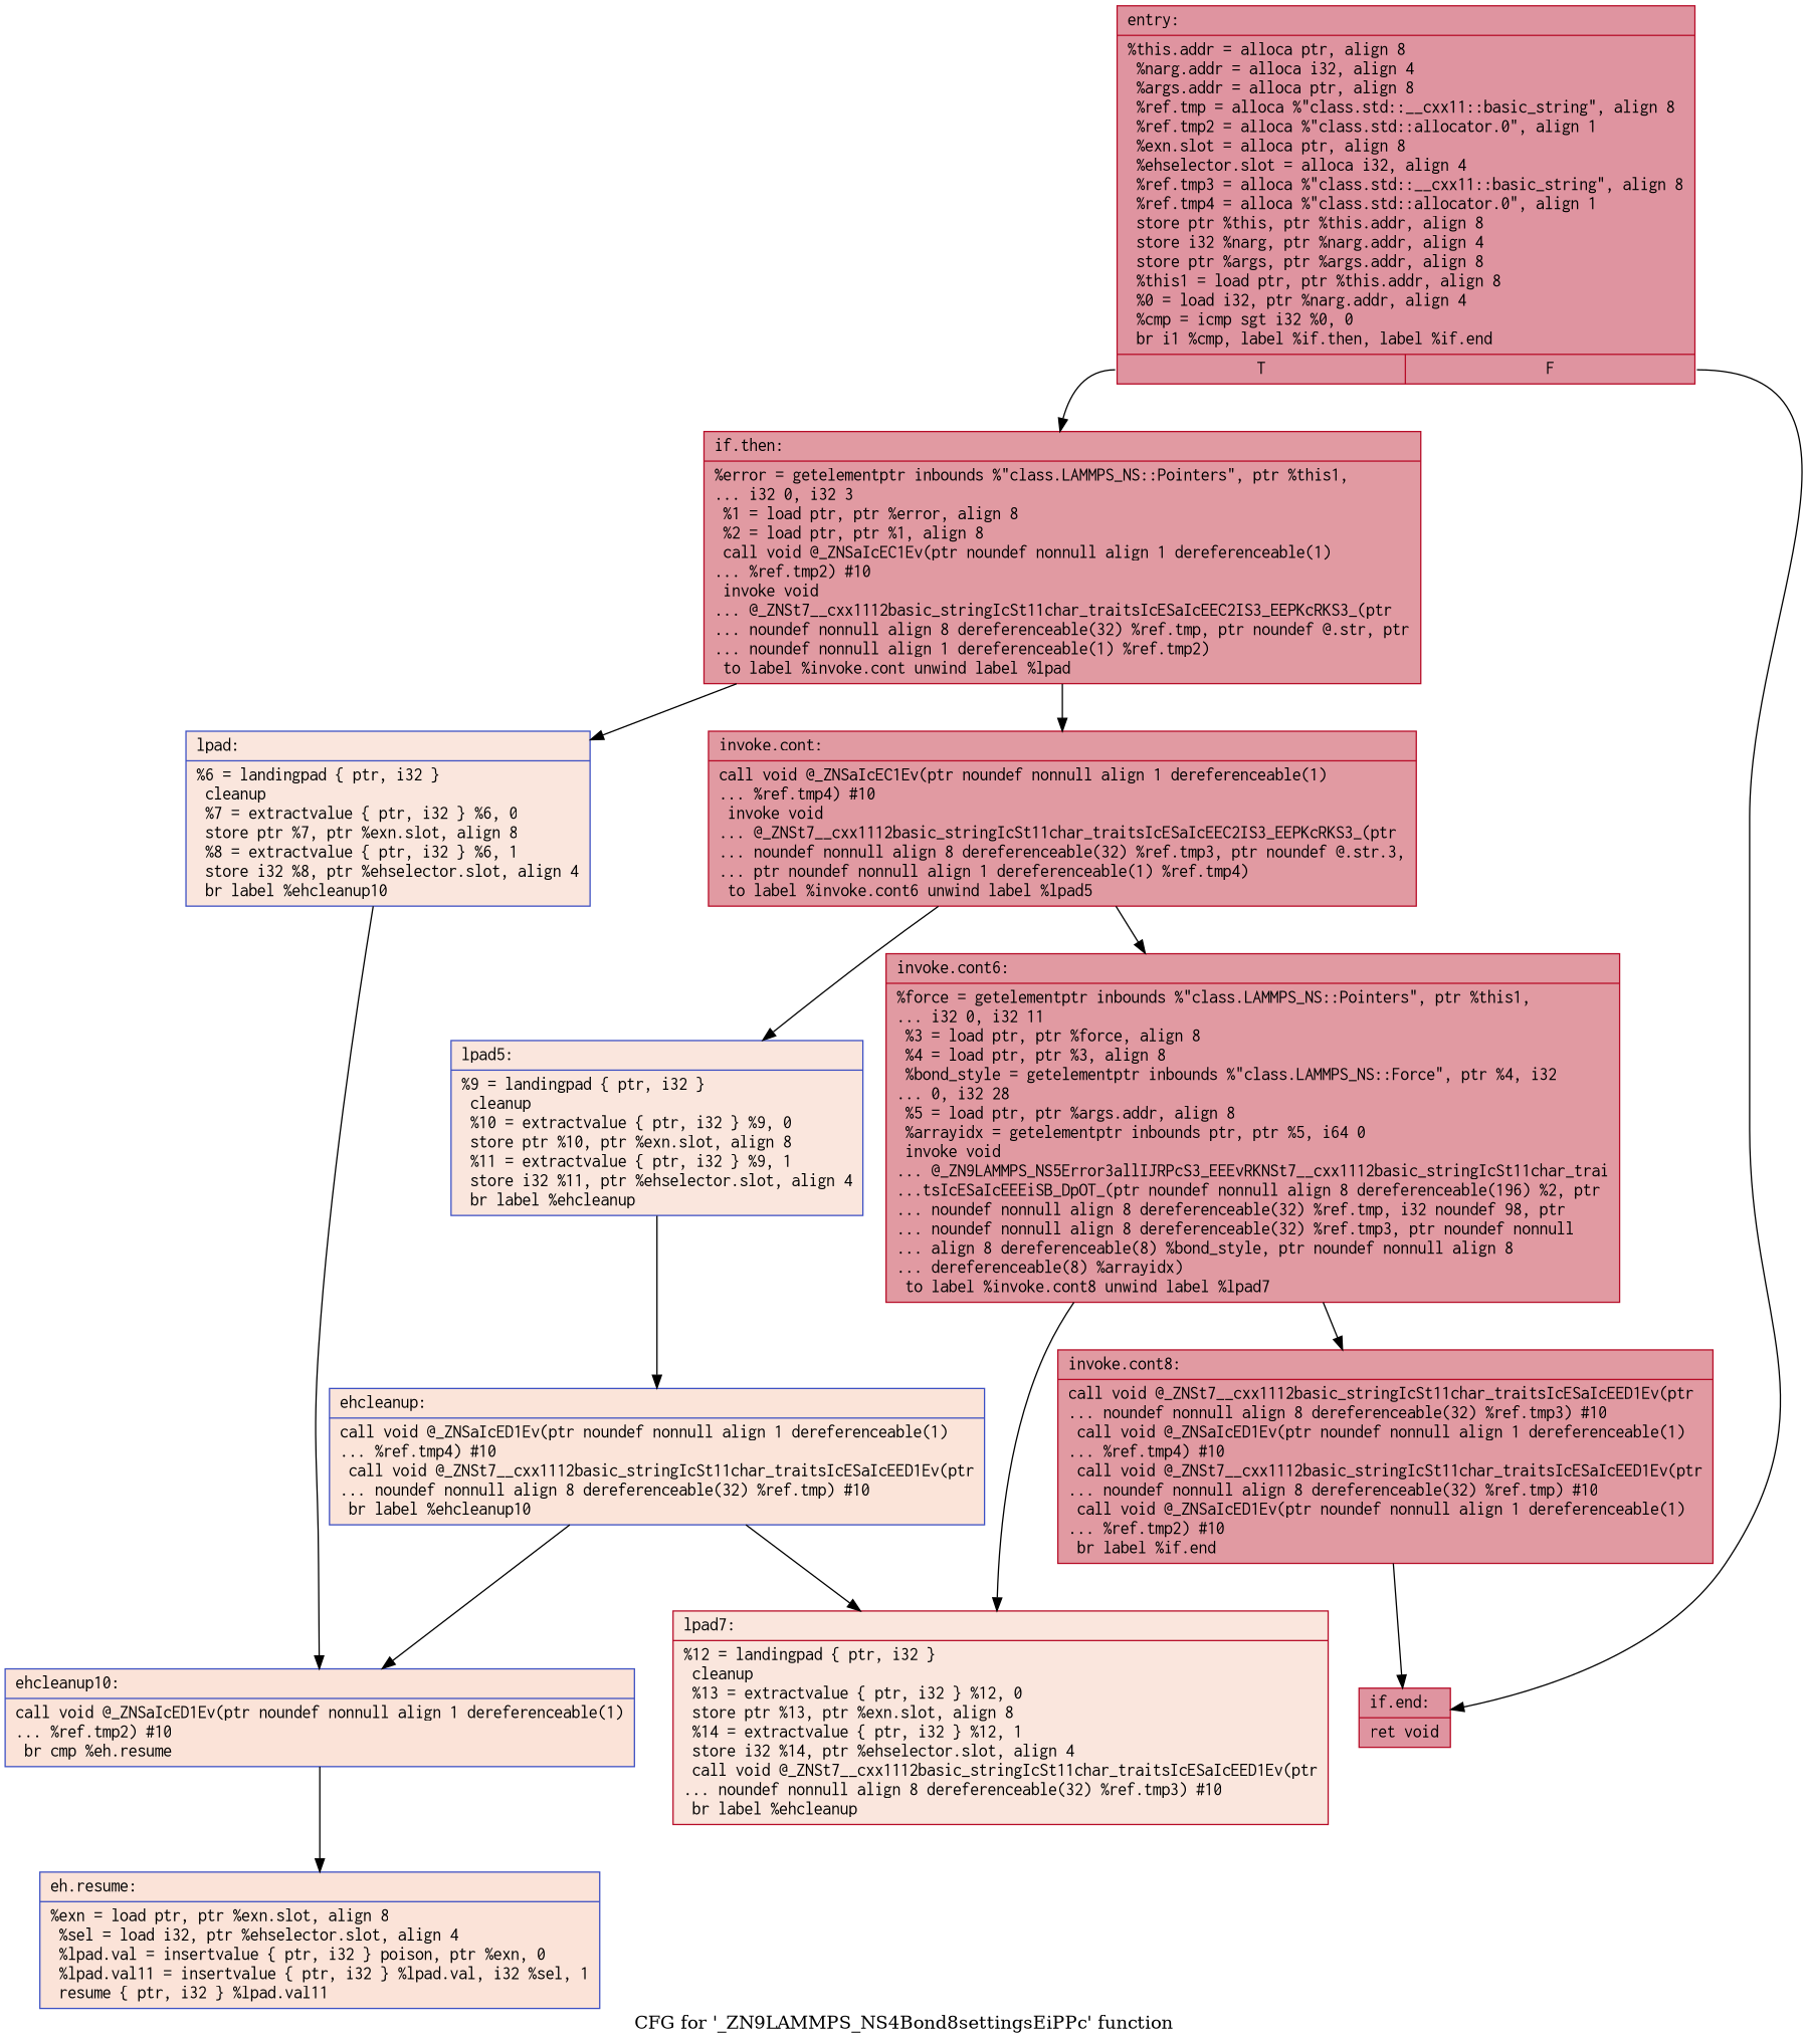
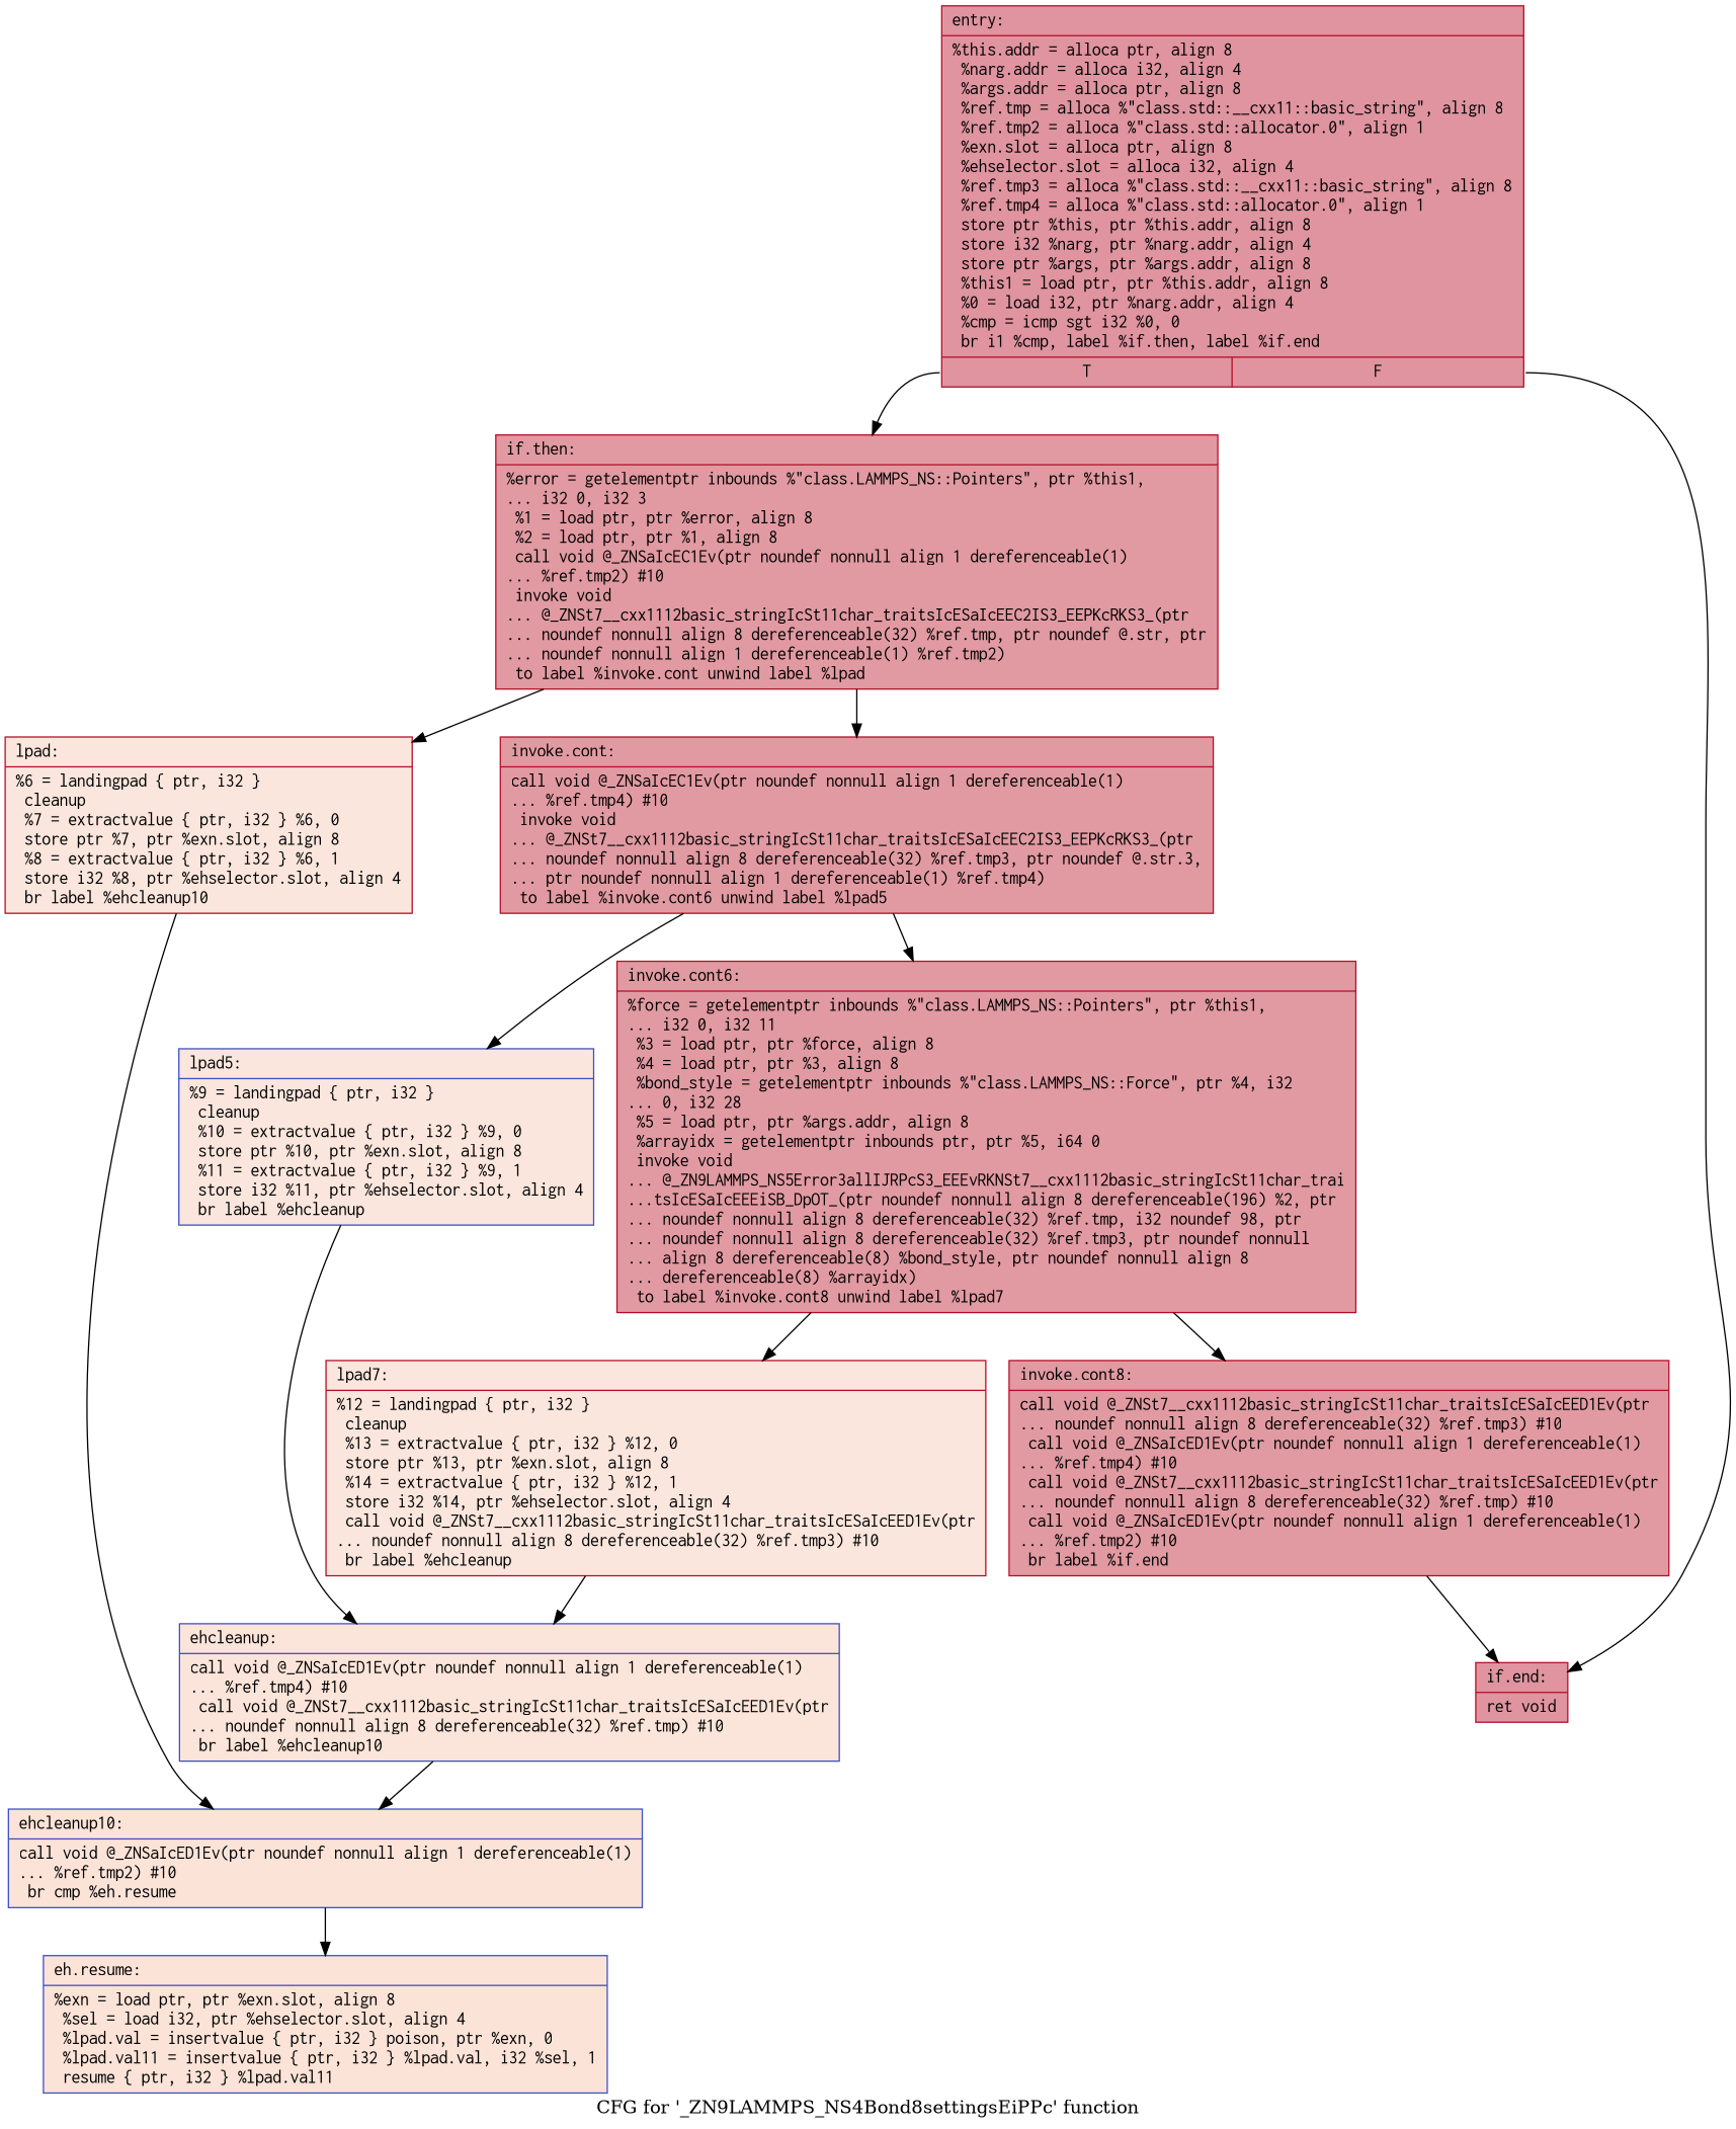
  digraph {
    label="CFG for '_ZN9LAMMPS_NS4Bond8settingsEiPPc' function"
    node [color="#b70d28ff" fillcolor="#bb1b2c70" fontname=Courier shape=record style=filled]
    n1 [fillcolor="#b70d2870" label="{entry:\l|  %this.addr = alloca ptr, align 8\l  %narg.addr = alloca i32, align 4\l  %args.addr = alloca ptr, align 8\l  %ref.tmp = alloca %\"class.std::__cxx11::basic_string\", align 8\l  %ref.tmp2 = alloca %\"class.std::allocator.0\", align 1\l  %exn.slot = alloca ptr, align 8\l  %ehselector.slot = alloca i32, align 4\l  %ref.tmp3 = alloca %\"class.std::__cxx11::basic_string\", align 8\l  %ref.tmp4 = alloca %\"class.std::allocator.0\", align 1\l  store ptr %this, ptr %this.addr, align 8\l  store i32 %narg, ptr %narg.addr, align 4\l  store ptr %args, ptr %args.addr, align 8\l  %this1 = load ptr, ptr %this.addr, align 8\l  %0 = load i32, ptr %narg.addr, align 4\l  %cmp = icmp sgt i32 %0, 0\l  br i1 %cmp, label %if.then, label %if.end\l|{<s0>T|<s1>F}}"]
    n2 [label="{if.then:\l|  %error = getelementptr inbounds %\"class.LAMMPS_NS::Pointers\", ptr %this1,\l... i32 0, i32 3\l  %1 = load ptr, ptr %error, align 8\l  %2 = load ptr, ptr %1, align 8\l  call void @_ZNSaIcEC1Ev(ptr noundef nonnull align 1 dereferenceable(1)\l... %ref.tmp2) #10\l  invoke void\l... @_ZNSt7__cxx1112basic_stringIcSt11char_traitsIcESaIcEEC2IS3_EEPKcRKS3_(ptr\l... noundef nonnull align 8 dereferenceable(32) %ref.tmp, ptr noundef @.str, ptr\l... noundef nonnull align 1 dereferenceable(1) %ref.tmp2)\l          to label %invoke.cont unwind label %lpad\l}"]
    n3 [fillcolor="#b70d2870" label="{if.end:\l|  ret void\l}"]
    n4 [label="{invoke.cont:\l|  call void @_ZNSaIcEC1Ev(ptr noundef nonnull align 1 dereferenceable(1)\l... %ref.tmp4) #10\l  invoke void\l... @_ZNSt7__cxx1112basic_stringIcSt11char_traitsIcESaIcEEC2IS3_EEPKcRKS3_(ptr\l... noundef nonnull align 8 dereferenceable(32) %ref.tmp3, ptr noundef @.str.3,\l... ptr noundef nonnull align 1 dereferenceable(1) %ref.tmp4)\l          to label %invoke.cont6 unwind label %lpad5\l}"]
-   n5 [color="#3d50c3ff" fillcolor="#f3c7b170" label="{lpad:\l|  %6 = landingpad \{ ptr, i32 \}\l          cleanup\l  %7 = extractvalue \{ ptr, i32 \} %6, 0\l  store ptr %7, ptr %exn.slot, align 8\l  %8 = extractvalue \{ ptr, i32 \} %6, 1\l  store i32 %8, ptr %ehselector.slot, align 4\l  br label %ehcleanup10\l}"]
+   n5 [fillcolor="#f3c7b170" label="{lpad:\l|  %6 = landingpad \{ ptr, i32 \}\l          cleanup\l  %7 = extractvalue \{ ptr, i32 \} %6, 0\l  store ptr %7, ptr %exn.slot, align 8\l  %8 = extractvalue \{ ptr, i32 \} %6, 1\l  store i32 %8, ptr %ehselector.slot, align 4\l  br label %ehcleanup10\l}"]
    n6 [label="{invoke.cont6:\l|  %force = getelementptr inbounds %\"class.LAMMPS_NS::Pointers\", ptr %this1,\l... i32 0, i32 11\l  %3 = load ptr, ptr %force, align 8\l  %4 = load ptr, ptr %3, align 8\l  %bond_style = getelementptr inbounds %\"class.LAMMPS_NS::Force\", ptr %4, i32\l... 0, i32 28\l  %5 = load ptr, ptr %args.addr, align 8\l  %arrayidx = getelementptr inbounds ptr, ptr %5, i64 0\l  invoke void\l... @_ZN9LAMMPS_NS5Error3allIJRPcS3_EEEvRKNSt7__cxx1112basic_stringIcSt11char_trai\l...tsIcESaIcEEEiSB_DpOT_(ptr noundef nonnull align 8 dereferenceable(196) %2, ptr\l... noundef nonnull align 8 dereferenceable(32) %ref.tmp, i32 noundef 98, ptr\l... noundef nonnull align 8 dereferenceable(32) %ref.tmp3, ptr noundef nonnull\l... align 8 dereferenceable(8) %bond_style, ptr noundef nonnull align 8\l... dereferenceable(8) %arrayidx)\l          to label %invoke.cont8 unwind label %lpad7\l}"]
    n7 [color="#3d50c3ff" fillcolor="#f3c7b170" label="{lpad5:\l|  %9 = landingpad \{ ptr, i32 \}\l          cleanup\l  %10 = extractvalue \{ ptr, i32 \} %9, 0\l  store ptr %10, ptr %exn.slot, align 8\l  %11 = extractvalue \{ ptr, i32 \} %9, 1\l  store i32 %11, ptr %ehselector.slot, align 4\l  br label %ehcleanup\l}"]
    n8 [color="#3d50c3ff" fillcolor="#f6bfa670" label="{ehcleanup10:\l|  call void @_ZNSaIcED1Ev(ptr noundef nonnull align 1 dereferenceable(1)\l... %ref.tmp2) #10\l  br cmp %eh.resume\l}"]
    n9 [label="{invoke.cont8:\l|  call void @_ZNSt7__cxx1112basic_stringIcSt11char_traitsIcESaIcEED1Ev(ptr\l... noundef nonnull align 8 dereferenceable(32) %ref.tmp3) #10\l  call void @_ZNSaIcED1Ev(ptr noundef nonnull align 1 dereferenceable(1)\l... %ref.tmp4) #10\l  call void @_ZNSt7__cxx1112basic_stringIcSt11char_traitsIcESaIcEED1Ev(ptr\l... noundef nonnull align 8 dereferenceable(32) %ref.tmp) #10\l  call void @_ZNSaIcED1Ev(ptr noundef nonnull align 1 dereferenceable(1)\l... %ref.tmp2) #10\l  br label %if.end\l}"]
    n10 [fillcolor="#f3c7b170" label="{lpad7:\l|  %12 = landingpad \{ ptr, i32 \}\l          cleanup\l  %13 = extractvalue \{ ptr, i32 \} %12, 0\l  store ptr %13, ptr %exn.slot, align 8\l  %14 = extractvalue \{ ptr, i32 \} %12, 1\l  store i32 %14, ptr %ehselector.slot, align 4\l  call void @_ZNSt7__cxx1112basic_stringIcSt11char_traitsIcESaIcEED1Ev(ptr\l... noundef nonnull align 8 dereferenceable(32) %ref.tmp3) #10\l  br label %ehcleanup\l}"]
    n11 [color="#3d50c3ff" fillcolor="#f5c1a970" label="{ehcleanup:\l|  call void @_ZNSaIcED1Ev(ptr noundef nonnull align 1 dereferenceable(1)\l... %ref.tmp4) #10\l  call void @_ZNSt7__cxx1112basic_stringIcSt11char_traitsIcESaIcEED1Ev(ptr\l... noundef nonnull align 8 dereferenceable(32) %ref.tmp) #10\l  br label %ehcleanup10\l}"]
    n12 [color="#3d50c3ff" fillcolor="#f6bfa670" label="{eh.resume:\l|  %exn = load ptr, ptr %exn.slot, align 8\l  %sel = load i32, ptr %ehselector.slot, align 4\l  %lpad.val = insertvalue \{ ptr, i32 \} poison, ptr %exn, 0\l  %lpad.val11 = insertvalue \{ ptr, i32 \} %lpad.val, i32 %sel, 1\l  resume \{ ptr, i32 \} %lpad.val11\l}"]
    n1 -> n2 [tailport=s0]
    n1 -> n3 [tailport=s1]
    n2 -> n4
    n2 -> n5
    n4 -> n6
    n4 -> n7
    n5 -> n8
    n6 -> n9
    n6 -> n10
    n7 -> n11
    n8 -> n12
    n9 -> n3
-   n11 -> n10
+   n10 -> n11
    n11 -> n8
  }
